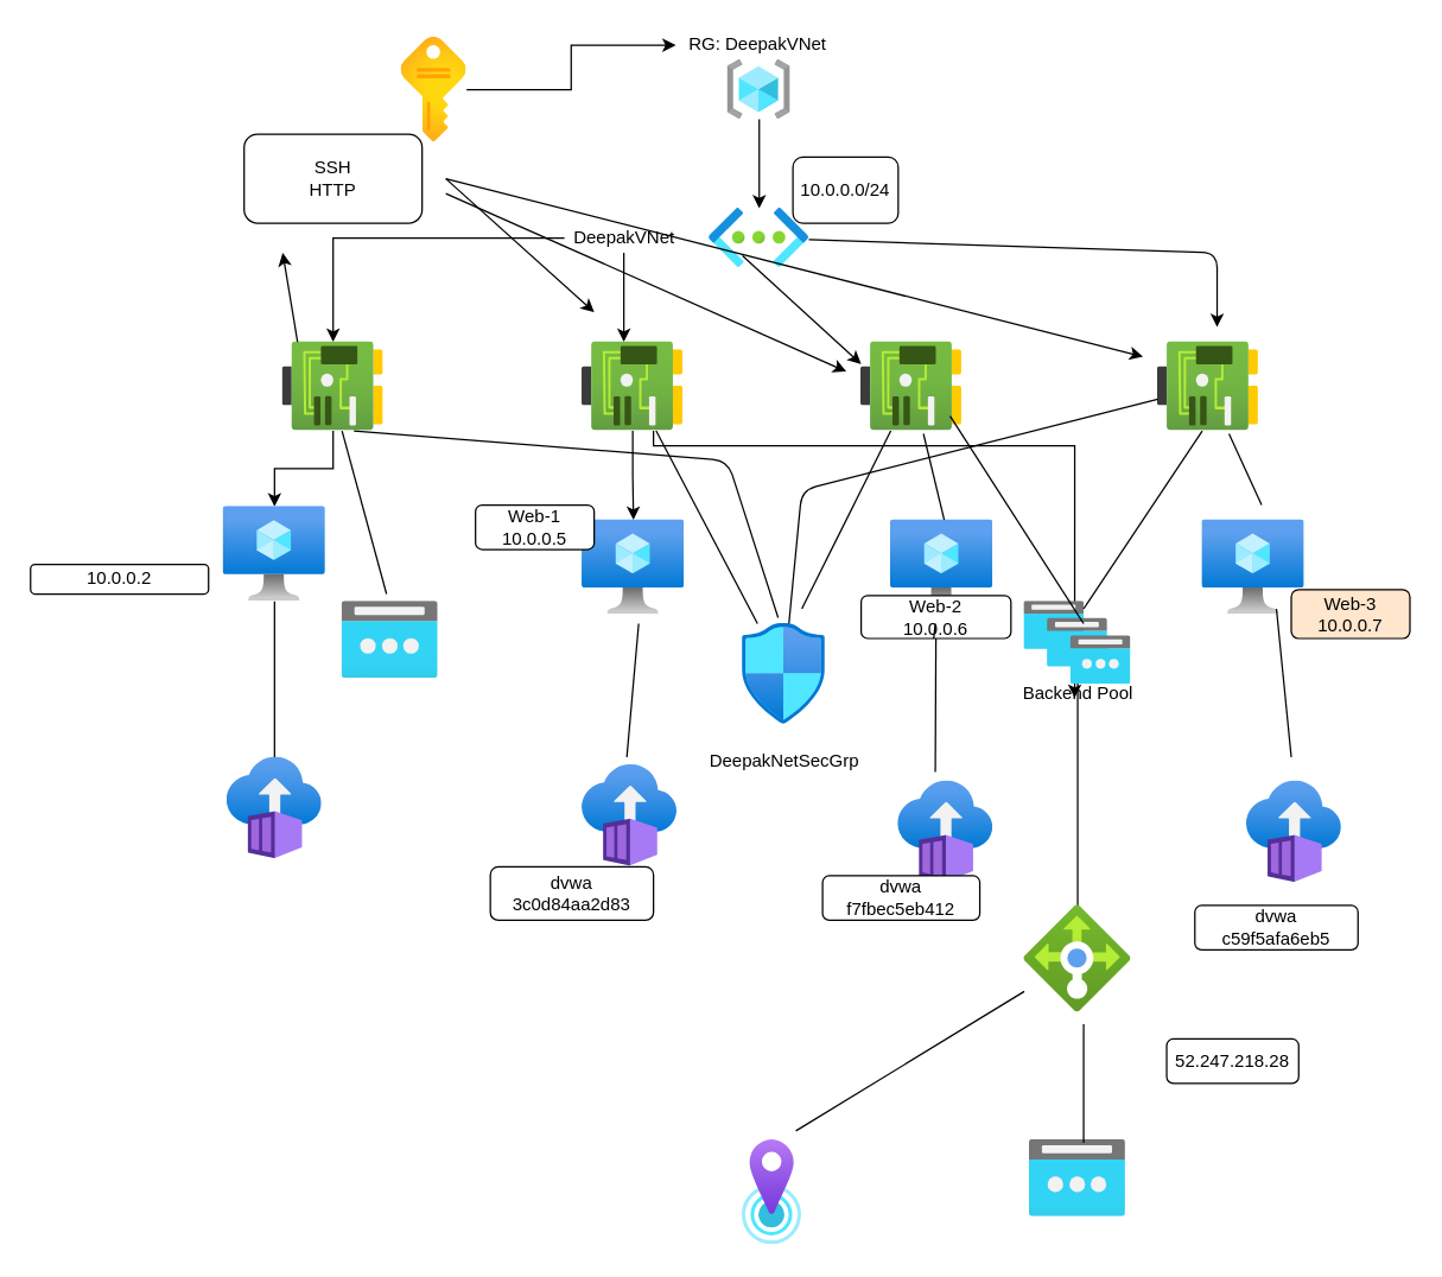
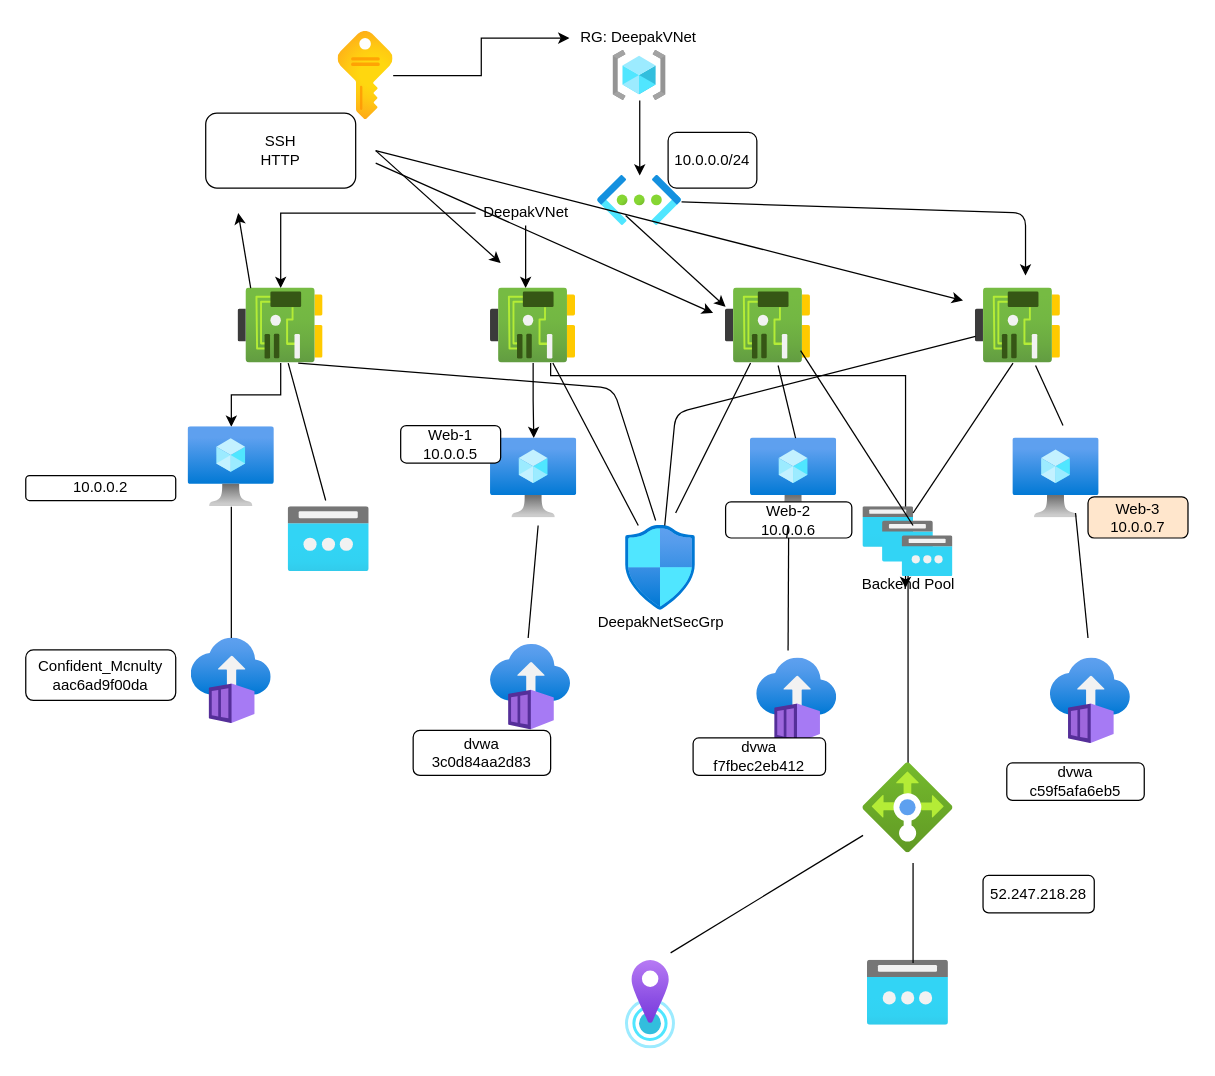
  <mxCell id="0" />
  <mxCell id="1" parent="0" />
  <mxCell id="2" value="" style="edgeStyle=orthogonalEdgeStyle;rounded=0;orthogonalLoop=1;jettySize=auto;html=1;" edge="1" parent="1" source="3" target="5"><mxGeometry relative="1" as="geometry" /></mxCell>
  <mxCell id="3" value="" style="aspect=fixed;html=1;points=[];align=center;image;fontSize=12;image=img/lib/azure2/general/Resource_Groups.svg;" vertex="1" parent="1"><mxGeometry x="490" y="40" width="42.5" height="40" as="geometry" /></mxCell>
  <mxCell id="4" value="RG: DeepakVNet&lt;br&gt;" style="text;html=1;align=center;verticalAlign=middle;resizable=0;points=[];autosize=1;strokeColor=none;" vertex="1" parent="1"><mxGeometry x="455" y="20" width="110" height="20" as="geometry" /></mxCell>
  <mxCell id="5" value="" style="aspect=fixed;html=1;points=[];align=center;image;fontSize=12;image=img/lib/azure2/networking/Virtual_Networks.svg;" vertex="1" parent="1"><mxGeometry x="477.75" y="140" width="67" height="40" as="geometry" /></mxCell>
  <mxCell id="6" value="" style="edgeStyle=orthogonalEdgeStyle;rounded=0;orthogonalLoop=1;jettySize=auto;html=1;" edge="1" parent="1" source="8" target="10"><mxGeometry relative="1" as="geometry" /></mxCell>
  <mxCell id="7" value="" style="edgeStyle=orthogonalEdgeStyle;rounded=0;orthogonalLoop=1;jettySize=auto;html=1;" edge="1" parent="1" source="8"><mxGeometry relative="1" as="geometry"><mxPoint x="420" y="230" as="targetPoint" /></mxGeometry></mxCell>
- <mxCell id="8" value="DeepakVNet&lt;br&gt;" style="text;html=1;align=center;verticalAlign=middle;resizable=0;points=[];autosize=1;strokeColor=none;" vertex="1" parent="1"><mxGeometry x="380" y="150" width="80" height="20" as="geometry" /></mxCell>
+ <mxCell id="8" value="DeepakVNet&lt;br&gt;" style="text;html=1;align=center;verticalAlign=middle;resizable=0;points=[];autosize=1;strokeColor=none;" vertex="1" parent="1"><mxGeometry x="380" y="160" width="80" height="20" as="geometry" /></mxCell>
  <mxCell id="9" value="" style="edgeStyle=orthogonalEdgeStyle;rounded=0;orthogonalLoop=1;jettySize=auto;html=1;" edge="1" parent="1" source="10" target="19"><mxGeometry relative="1" as="geometry" /></mxCell>
  <mxCell id="10" value="" style="aspect=fixed;html=1;points=[];align=center;image;fontSize=12;image=img/lib/azure2/networking/Network_Interfaces.svg;" vertex="1" parent="1"><mxGeometry x="190" y="230" width="68" height="60" as="geometry" /></mxCell>
  <mxCell id="11" value="" style="edgeStyle=orthogonalEdgeStyle;rounded=0;orthogonalLoop=1;jettySize=auto;html=1;" edge="1" parent="1" source="12" target="21"><mxGeometry relative="1" as="geometry" /></mxCell>
  <mxCell id="12" value="" style="aspect=fixed;html=1;points=[];align=center;image;fontSize=12;image=img/lib/azure2/networking/Network_Interfaces.svg;" vertex="1" parent="1"><mxGeometry x="392" y="230" width="68" height="60" as="geometry" /></mxCell>
  <mxCell id="13" value="" style="aspect=fixed;html=1;points=[];align=center;image;fontSize=12;image=img/lib/azure2/networking/Network_Interfaces.svg;" vertex="1" parent="1"><mxGeometry x="580" y="230" width="68" height="60" as="geometry" /></mxCell>
  <mxCell id="14" value="" style="aspect=fixed;html=1;points=[];align=center;image;fontSize=12;image=img/lib/azure2/networking/Network_Interfaces.svg;" vertex="1" parent="1"><mxGeometry x="780" y="230" width="68" height="60" as="geometry" /></mxCell>
  <mxCell id="15" value="" style="endArrow=classic;html=1;entryX=0;entryY=0.25;entryDx=0;entryDy=0;entryPerimeter=0;" edge="1" parent="1" target="13"><mxGeometry width="50" height="50" relative="1" as="geometry"><mxPoint x="500" y="172" as="sourcePoint" /><mxPoint x="590" y="180" as="targetPoint" /></mxGeometry></mxCell>
  <mxCell id="16" value="" style="endArrow=classic;html=1;" edge="1" parent="1" source="5"><mxGeometry width="50" height="50" relative="1" as="geometry"><mxPoint x="540" y="230" as="sourcePoint" /><mxPoint x="820" y="220" as="targetPoint" /><Array as="points"><mxPoint x="820" y="170" /></Array></mxGeometry></mxCell>
  <mxCell id="17" value="" style="aspect=fixed;html=1;points=[];align=center;image;fontSize=12;image=img/lib/azure2/networking/Network_Security_Groups.svg;" vertex="1" parent="1"><mxGeometry x="500" y="420" width="56.0" height="68" as="geometry" /></mxCell>
- <mxCell id="18" value="DeepakNetSecGrp&lt;br&gt;" style="text;html=1;align=center;verticalAlign=middle;resizable=0;points=[];autosize=1;strokeColor=none;" vertex="1" parent="1"><mxGeometry x="468" y="503" width="120" height="20" as="geometry" /></mxCell>
+ <mxCell id="18" value="DeepakNetSecGrp&lt;br&gt;" style="text;html=1;align=center;verticalAlign=middle;resizable=0;points=[];autosize=1;strokeColor=none;" vertex="1" parent="1"><mxGeometry x="468" y="488" width="120" height="20" as="geometry" /></mxCell>
  <mxCell id="19" value="" style="aspect=fixed;html=1;points=[];align=center;image;fontSize=12;image=img/lib/azure2/compute/Virtual_Machine.svg;" vertex="1" parent="1"><mxGeometry x="150" y="341" width="69" height="64" as="geometry" /></mxCell>
  <mxCell id="20" value="" style="edgeStyle=orthogonalEdgeStyle;rounded=0;orthogonalLoop=1;jettySize=auto;html=1;entryX=0.472;entryY=1.161;entryDx=0;entryDy=0;entryPerimeter=0;" edge="1" parent="1" target="32"><mxGeometry relative="1" as="geometry"><mxPoint x="440" y="290" as="sourcePoint" /><Array as="points"><mxPoint x="440" y="300" /><mxPoint x="724" y="300" /></Array></mxGeometry></mxCell>
  <mxCell id="21" value="" style="aspect=fixed;html=1;points=[];align=center;image;fontSize=12;image=img/lib/azure2/compute/Virtual_Machine.svg;" vertex="1" parent="1"><mxGeometry x="392" y="350" width="69" height="64" as="geometry" /></mxCell>
  <mxCell id="22" value="" style="aspect=fixed;html=1;points=[];align=center;image;fontSize=12;image=img/lib/azure2/compute/Virtual_Machine.svg;" vertex="1" parent="1"><mxGeometry x="600" y="350" width="69" height="64" as="geometry" /></mxCell>
  <mxCell id="23" value="" style="aspect=fixed;html=1;points=[];align=center;image;fontSize=12;image=img/lib/azure2/compute/Virtual_Machine.svg;" vertex="1" parent="1"><mxGeometry x="810" y="350" width="69" height="64" as="geometry" /></mxCell>
  <mxCell id="24" value="" style="aspect=fixed;html=1;points=[];align=center;image;fontSize=12;image=img/lib/azure2/containers/Container_Instances.svg;" vertex="1" parent="1"><mxGeometry x="605" y="526" width="64" height="69" as="geometry" /></mxCell>
  <mxCell id="25" value="" style="aspect=fixed;html=1;points=[];align=center;image;fontSize=12;image=img/lib/azure2/containers/Container_Instances.svg;" vertex="1" parent="1"><mxGeometry x="392" y="515" width="64" height="69" as="geometry" /></mxCell>
  <mxCell id="26" value="" style="aspect=fixed;html=1;points=[];align=center;image;fontSize=12;image=img/lib/azure2/containers/Container_Instances.svg;" vertex="1" parent="1"><mxGeometry x="152.5" y="510" width="64" height="69" as="geometry" /></mxCell>
  <mxCell id="27" value="" style="aspect=fixed;html=1;points=[];align=center;image;fontSize=12;image=img/lib/azure2/containers/Container_Instances.svg;" vertex="1" parent="1"><mxGeometry x="840" y="526" width="64" height="69" as="geometry" /></mxCell>
  <mxCell id="28" value="" style="edgeStyle=orthogonalEdgeStyle;rounded=0;orthogonalLoop=1;jettySize=auto;html=1;" edge="1" parent="1" source="29" target="4"><mxGeometry relative="1" as="geometry" /></mxCell>
  <mxCell id="29" value="" style="aspect=fixed;html=1;points=[];align=center;image;fontSize=12;image=img/lib/azure2/general/Subscriptions.svg;" vertex="1" parent="1"><mxGeometry x="270" y="24.5" width="44" height="71" as="geometry" /></mxCell>
  <mxCell id="30" value="" style="edgeStyle=orthogonalEdgeStyle;rounded=0;orthogonalLoop=1;jettySize=auto;html=1;" edge="1" parent="1" source="31"><mxGeometry relative="1" as="geometry"><mxPoint x="726" y="440" as="targetPoint" /></mxGeometry></mxCell>
  <mxCell id="31" value="" style="aspect=fixed;html=1;points=[];align=center;image;fontSize=12;image=img/lib/azure2/networking/Load_Balancers.svg;" vertex="1" parent="1"><mxGeometry x="690" y="610" width="72" height="72" as="geometry" /></mxCell>
  <mxCell id="32" value="" style="aspect=fixed;html=1;points=[];align=center;image;fontSize=12;image=img/lib/azure2/networking/Public_IP_Prefixes.svg;" vertex="1" parent="1"><mxGeometry x="690" y="405" width="72" height="56.0" as="geometry" /></mxCell>
  <mxCell id="33" value="Backend Pool&lt;br&gt;" style="text;html=1;align=center;verticalAlign=middle;resizable=0;points=[];autosize=1;strokeColor=none;" vertex="1" parent="1"><mxGeometry x="681" y="457" width="90" height="20" as="geometry" /></mxCell>
  <mxCell id="34" value="" style="endArrow=none;html=1;exitX=0.706;exitY=1;exitDx=0;exitDy=0;exitPerimeter=0;entryX=0.429;entryY=-0.059;entryDx=0;entryDy=0;entryPerimeter=0;" edge="1" parent="1" source="10" target="17"><mxGeometry width="50" height="50" relative="1" as="geometry"><mxPoint x="820" y="560" as="sourcePoint" /><mxPoint x="870" y="510" as="targetPoint" /><Array as="points"><mxPoint x="490" y="310" /></Array></mxGeometry></mxCell>
  <mxCell id="35" value="" style="endArrow=none;html=1;" edge="1" parent="1" source="12" target="17"><mxGeometry width="50" height="50" relative="1" as="geometry"><mxPoint x="820" y="560" as="sourcePoint" /><mxPoint x="870" y="510" as="targetPoint" /></mxGeometry></mxCell>
  <mxCell id="36" value="" style="endArrow=none;html=1;exitX=0.294;exitY=1;exitDx=0;exitDy=0;exitPerimeter=0;" edge="1" parent="1" source="13"><mxGeometry width="50" height="50" relative="1" as="geometry"><mxPoint x="820" y="560" as="sourcePoint" /><mxPoint x="540" y="410" as="targetPoint" /></mxGeometry></mxCell>
  <mxCell id="37" value="" style="endArrow=none;html=1;" edge="1" parent="1" source="14" target="17"><mxGeometry width="50" height="50" relative="1" as="geometry"><mxPoint x="820" y="560" as="sourcePoint" /><mxPoint x="870" y="510" as="targetPoint" /><Array as="points"><mxPoint x="540" y="330" /></Array></mxGeometry></mxCell>
  <mxCell id="38" value="" style="endArrow=none;html=1;" edge="1" parent="1"><mxGeometry width="50" height="50" relative="1" as="geometry"><mxPoint x="640" y="280" as="sourcePoint" /><mxPoint x="730" y="420" as="targetPoint" /></mxGeometry></mxCell>
  <mxCell id="39" value="" style="endArrow=none;html=1;entryX=0.441;entryY=1;entryDx=0;entryDy=0;entryPerimeter=0;" edge="1" parent="1" target="14"><mxGeometry width="50" height="50" relative="1" as="geometry"><mxPoint x="730" y="410" as="sourcePoint" /><mxPoint x="870" y="510" as="targetPoint" /></mxGeometry></mxCell>
  <mxCell id="40" value="" style="endArrow=none;html=1;exitX=0.618;exitY=1.033;exitDx=0;exitDy=0;exitPerimeter=0;entryX=0.522;entryY=0;entryDx=0;entryDy=0;entryPerimeter=0;" edge="1" parent="1" source="13" target="22"><mxGeometry width="50" height="50" relative="1" as="geometry"><mxPoint x="820" y="560" as="sourcePoint" /><mxPoint x="870" y="510" as="targetPoint" /></mxGeometry></mxCell>
  <mxCell id="41" value="" style="endArrow=none;html=1;entryX=0.706;entryY=1.033;entryDx=0;entryDy=0;entryPerimeter=0;" edge="1" parent="1" target="14"><mxGeometry width="50" height="50" relative="1" as="geometry"><mxPoint x="850" y="340" as="sourcePoint" /><mxPoint x="870" y="510" as="targetPoint" /></mxGeometry></mxCell>
  <mxCell id="42" value="" style="endArrow=none;html=1;" edge="1" parent="1"><mxGeometry width="50" height="50" relative="1" as="geometry"><mxPoint x="860" y="410" as="sourcePoint" /><mxPoint x="870" y="510" as="targetPoint" /></mxGeometry></mxCell>
  <mxCell id="43" value="" style="endArrow=none;html=1;startArrow=none;" edge="1" parent="1" source="60"><mxGeometry width="50" height="50" relative="1" as="geometry"><mxPoint x="630" y="420" as="sourcePoint" /><mxPoint x="630" y="520" as="targetPoint" /></mxGeometry></mxCell>
  <mxCell id="44" value="" style="endArrow=none;html=1;exitX=0.469;exitY=-0.072;exitDx=0;exitDy=0;exitPerimeter=0;" edge="1" parent="1" source="25"><mxGeometry width="50" height="50" relative="1" as="geometry"><mxPoint x="820" y="560" as="sourcePoint" /><mxPoint x="430" y="420" as="targetPoint" /></mxGeometry></mxCell>
  <mxCell id="45" value="" style="endArrow=none;html=1;" edge="1" parent="1" source="26" target="19"><mxGeometry width="50" height="50" relative="1" as="geometry"><mxPoint x="820" y="560" as="sourcePoint" /><mxPoint x="870" y="510" as="targetPoint" /></mxGeometry></mxCell>
  <mxCell id="46" value="10.0.0.0/24&lt;br&gt;" style="rounded=1;whiteSpace=wrap;html=1;" vertex="1" parent="1"><mxGeometry x="534" y="105.5" width="71" height="44.5" as="geometry" /></mxCell>
  <mxCell id="47" value="" style="aspect=fixed;html=1;points=[];align=center;image;fontSize=12;image=img/lib/azure2/networking/Public_IP_Addresses.svg;" vertex="1" parent="1"><mxGeometry x="230" y="405" width="65" height="52" as="geometry" /></mxCell>
  <mxCell id="48" value="" style="endArrow=none;html=1;" edge="1" parent="1"><mxGeometry width="50" height="50" relative="1" as="geometry"><mxPoint x="230" y="290" as="sourcePoint" /><mxPoint x="260" y="400" as="targetPoint" /></mxGeometry></mxCell>
  <mxCell id="49" value="&lt;p class=&quot;MsoNormal&quot;&gt;52.247.218.28&lt;/p&gt;" style="rounded=1;whiteSpace=wrap;html=1;" vertex="1" parent="1"><mxGeometry x="786" y="700" width="89" height="30" as="geometry" /></mxCell>
  <mxCell id="50" value="" style="aspect=fixed;html=1;points=[];align=center;image;fontSize=12;image=img/lib/azure2/networking/Public_IP_Addresses.svg;" vertex="1" parent="1"><mxGeometry x="693.5" y="768" width="65" height="52" as="geometry" /></mxCell>
  <mxCell id="51" value="" style="endArrow=none;html=1;exitX=0.562;exitY=0.038;exitDx=0;exitDy=0;exitPerimeter=0;" edge="1" parent="1" source="50"><mxGeometry width="50" height="50" relative="1" as="geometry"><mxPoint x="820" y="690" as="sourcePoint" /><mxPoint x="730" y="690" as="targetPoint" /></mxGeometry></mxCell>
  <mxCell id="52" value="" style="aspect=fixed;html=1;points=[];align=center;image;fontSize=12;image=img/lib/azure2/general/Location.svg;" vertex="1" parent="1"><mxGeometry x="500" y="768" width="40" height="71" as="geometry" /></mxCell>
  <mxCell id="53" value="" style="endArrow=none;html=1;exitX=0.9;exitY=-0.085;exitDx=0;exitDy=0;exitPerimeter=0;" edge="1" parent="1" source="52" target="31"><mxGeometry width="50" height="50" relative="1" as="geometry"><mxPoint x="820" y="690" as="sourcePoint" /><mxPoint x="870" y="640" as="targetPoint" /></mxGeometry></mxCell>
  <mxCell id="54" value="10.0.0.2&lt;br&gt;" style="rounded=1;whiteSpace=wrap;html=1;" vertex="1" parent="1"><mxGeometry x="20" y="380" width="120" height="20" as="geometry" /></mxCell>
+ <mxCell id="55" value="&lt;span&gt;Confident_Mcnulty&lt;/span&gt;&lt;br&gt;&lt;span&gt;aac6ad9f00da&lt;/span&gt;" style="rounded=1;whiteSpace=wrap;html=1;" vertex="1" parent="1"><mxGeometry x="20" y="519.5" width="120" height="40.5" as="geometry" /></mxCell>
  <mxCell id="56" value="dvwa&lt;br&gt;3c0d84aa2d83" style="rounded=1;whiteSpace=wrap;html=1;" vertex="1" parent="1"><mxGeometry x="330" y="584" width="110" height="36" as="geometry" /></mxCell>
- <mxCell id="57" value="dvwa&lt;br&gt;f7fbec5eb412" style="rounded=1;whiteSpace=wrap;html=1;" vertex="1" parent="1"><mxGeometry x="554" y="590" width="106" height="30" as="geometry" /></mxCell>
+ <mxCell id="57" value="dvwa&lt;br&gt;f7fbec2eb412" style="rounded=1;whiteSpace=wrap;html=1;" vertex="1" parent="1"><mxGeometry x="554" y="590" width="106" height="30" as="geometry" /></mxCell>
  <mxCell id="58" value="dvwa&lt;br&gt;c59f5afa6eb5" style="rounded=1;whiteSpace=wrap;html=1;" vertex="1" parent="1"><mxGeometry x="805" y="610" width="110" height="30" as="geometry" /></mxCell>
  <mxCell id="59" value="Web-1&lt;br&gt;10.0.0.5" style="rounded=1;whiteSpace=wrap;html=1;" vertex="1" parent="1"><mxGeometry x="320" y="340" width="80" height="30" as="geometry" /></mxCell>
  <mxCell id="60" value="Web-2&lt;br&gt;10.0.0.6" style="rounded=1;whiteSpace=wrap;html=1;" vertex="1" parent="1"><mxGeometry x="580" y="401" width="101" height="29" as="geometry" /></mxCell>
  <mxCell id="61" value="" style="endArrow=none;html=1;" edge="1" parent="1" target="60"><mxGeometry width="50" height="50" relative="1" as="geometry"><mxPoint x="630" y="420" as="sourcePoint" /><mxPoint x="630" y="520" as="targetPoint" /></mxGeometry></mxCell>
  <mxCell id="62" value="Web-3&lt;br&gt;10.0.0.7" style="rounded=1;whiteSpace=wrap;html=1;fillColor=#ffe6cc;" vertex="1" parent="1"><mxGeometry x="870" y="397" width="80" height="33" as="geometry" /></mxCell>
  <mxCell id="63" value="SSH&lt;br&gt;HTTP" style="rounded=1;whiteSpace=wrap;html=1;" vertex="1" parent="1"><mxGeometry x="164" y="90" width="120" height="60" as="geometry" /></mxCell>
  <mxCell id="64" value="" style="endArrow=classic;html=1;exitX=0.147;exitY=0;exitDx=0;exitDy=0;exitPerimeter=0;" edge="1" parent="1" source="10"><mxGeometry width="50" height="50" relative="1" as="geometry"><mxPoint x="820" y="370" as="sourcePoint" /><mxPoint x="190" y="170" as="targetPoint" /></mxGeometry></mxCell>
  <mxCell id="65" value="" style="endArrow=classic;html=1;" edge="1" parent="1"><mxGeometry width="50" height="50" relative="1" as="geometry"><mxPoint x="300" y="120" as="sourcePoint" /><mxPoint x="400" y="210" as="targetPoint" /></mxGeometry></mxCell>
  <mxCell id="66" value="" style="endArrow=classic;html=1;" edge="1" parent="1"><mxGeometry width="50" height="50" relative="1" as="geometry"><mxPoint x="300" y="130" as="sourcePoint" /><mxPoint x="570" y="250" as="targetPoint" /></mxGeometry></mxCell>
  <mxCell id="67" value="" style="endArrow=classic;html=1;" edge="1" parent="1"><mxGeometry width="50" height="50" relative="1" as="geometry"><mxPoint x="300" y="120" as="sourcePoint" /><mxPoint x="770" y="240" as="targetPoint" /></mxGeometry></mxCell>
